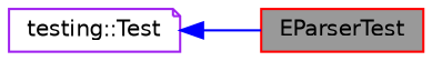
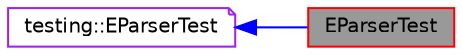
  digraph {
    rankdir=LR
    node [fontname=Helvetica fontsize=10 style=filled]
    n1 [color=red fillcolor=grey60 fontcolor=black height=0.2 label=EParserTest shape=box width=0.4]
-   n2 [color=purple fillcolor=white height=0.2 label="testing::Test" shape=note width=0.4]
+   n2 [color=purple fillcolor=white height=0.2 label="testing::EParserTest" shape=note width=0.4]
    n2 -> n1 [color=blue dir=back fontname=Helvetica fontsize=10 labelfontname=Helvetica labelfontsize=10 style=solid]
  }
